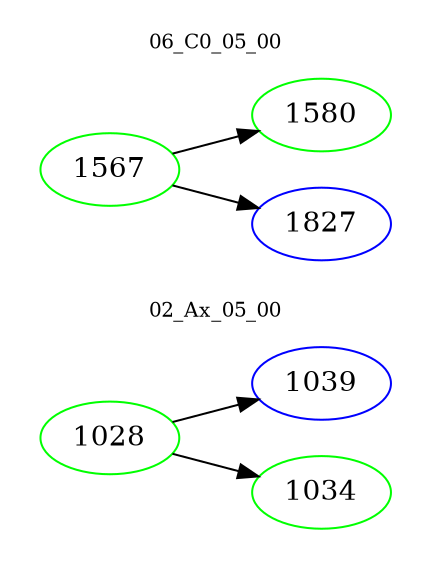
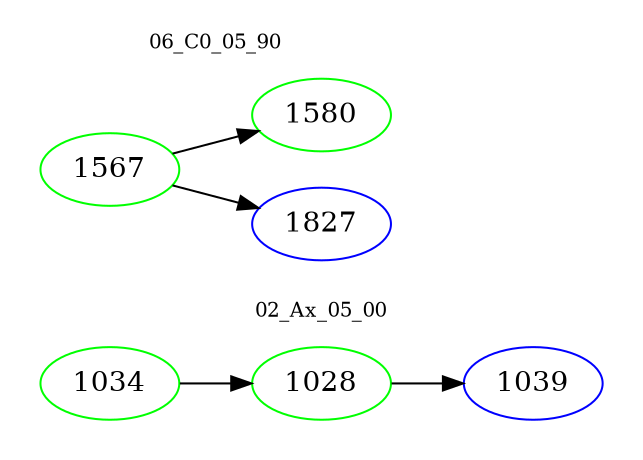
  digraph {
    rankdir=LR
    node [color=green]
    edge [color=black]
    n1 [label=1028]
    n2 [label=1034]
    n3 [color=blue label=1039]
    n4 [label=1567]
    n5 [color=blue label=1827]
    n6 [label=1580]
    subgraph cluster_1 {
      color=white
      fontsize=10
      label="02_Ax_05_00"
      n1
      n2
      n3
    }
    subgraph cluster_2 {
      color=white
      fontsize=10
-     label="06_C0_05_00"
+     label="06_C0_05_90"
      n4
      n5
      n6
    }
-   n1 -> n2
+   n2 -> n1
    n1 -> n3
    n4 -> n5
    n4 -> n6
  }
